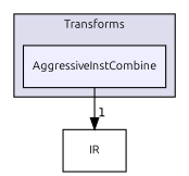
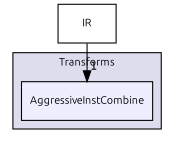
  digraph {
    compound=true
    fontname=Ubuntu
    node [fontname=Ubuntu fontsize=10 shape=box]
    n1 [fillcolor="#eeeeff" label=AggressiveInstCombine pencolor=black style=filled]
    n2 [label=IR]
    subgraph cluster_1 {
      bgcolor="#ddddee"
      fontsize=10
      label=Transforms
      pencolor=black
      n1
    }
-   n1 -> n2 [headlabel=1 labeldistance=1.5 labelfontname=Helvetica labelfontsize=10 fontname=Ubuntu]
+   n2 -> n1 [headlabel=1 labeldistance=1.5 labelfontname=Helvetica labelfontsize=10 fontname=Ubuntu]
  }
